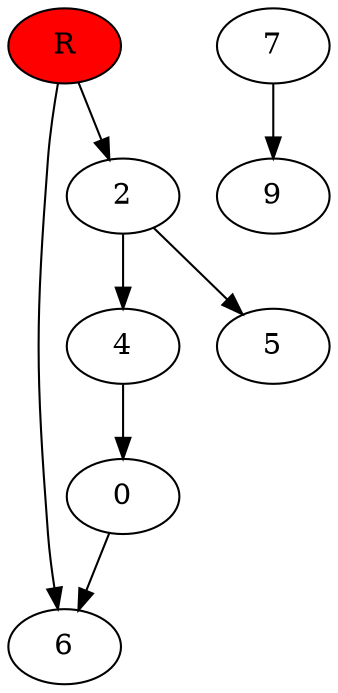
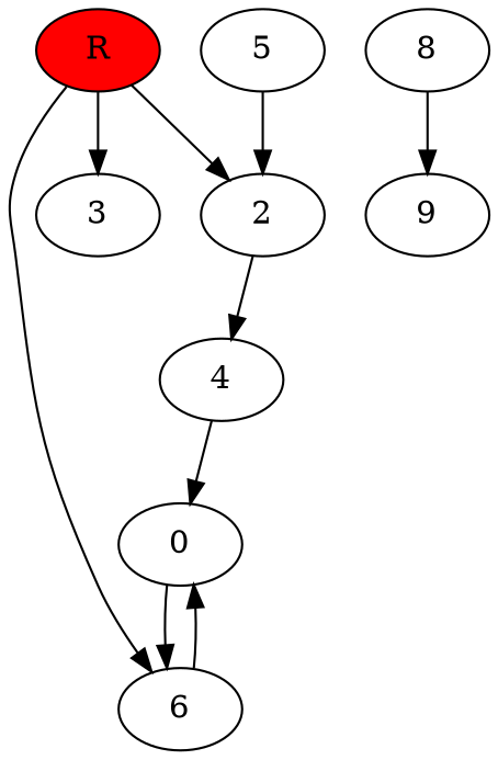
  digraph {
    n1 [label=0]
    6
    2
    4
    5
-   8 [label=7]
+   8
    9
    R [fillcolor="#ff0000" style=filled]
+   3
    n1 -> 6
+   6 -> n1
    2 -> 4
-   2 -> 5
+   5 -> 2
    4 -> n1
    8 -> 9
    R -> 6
    R -> 2
+   R -> 3
  }
